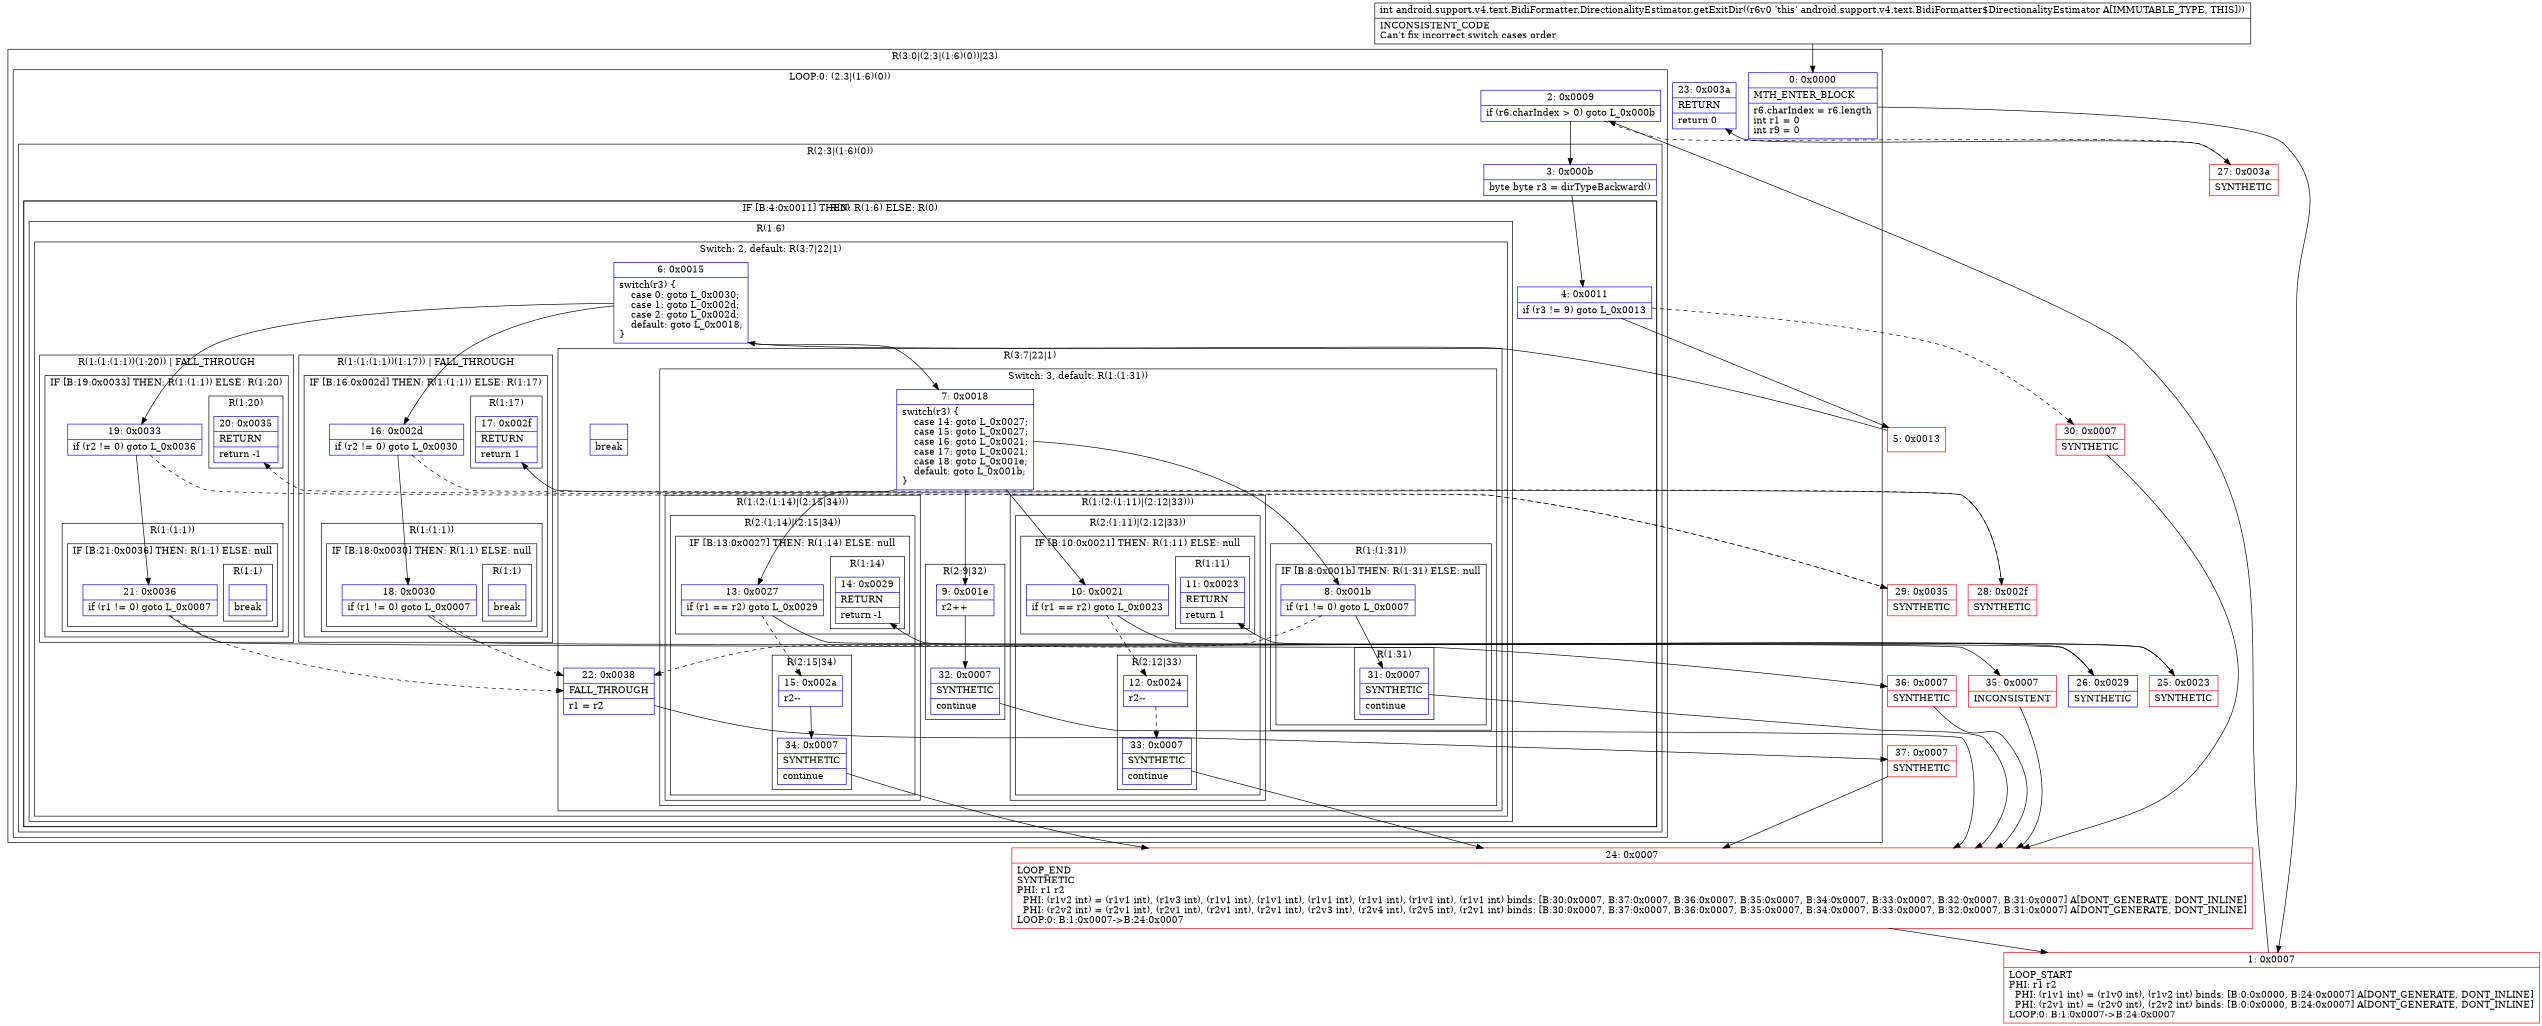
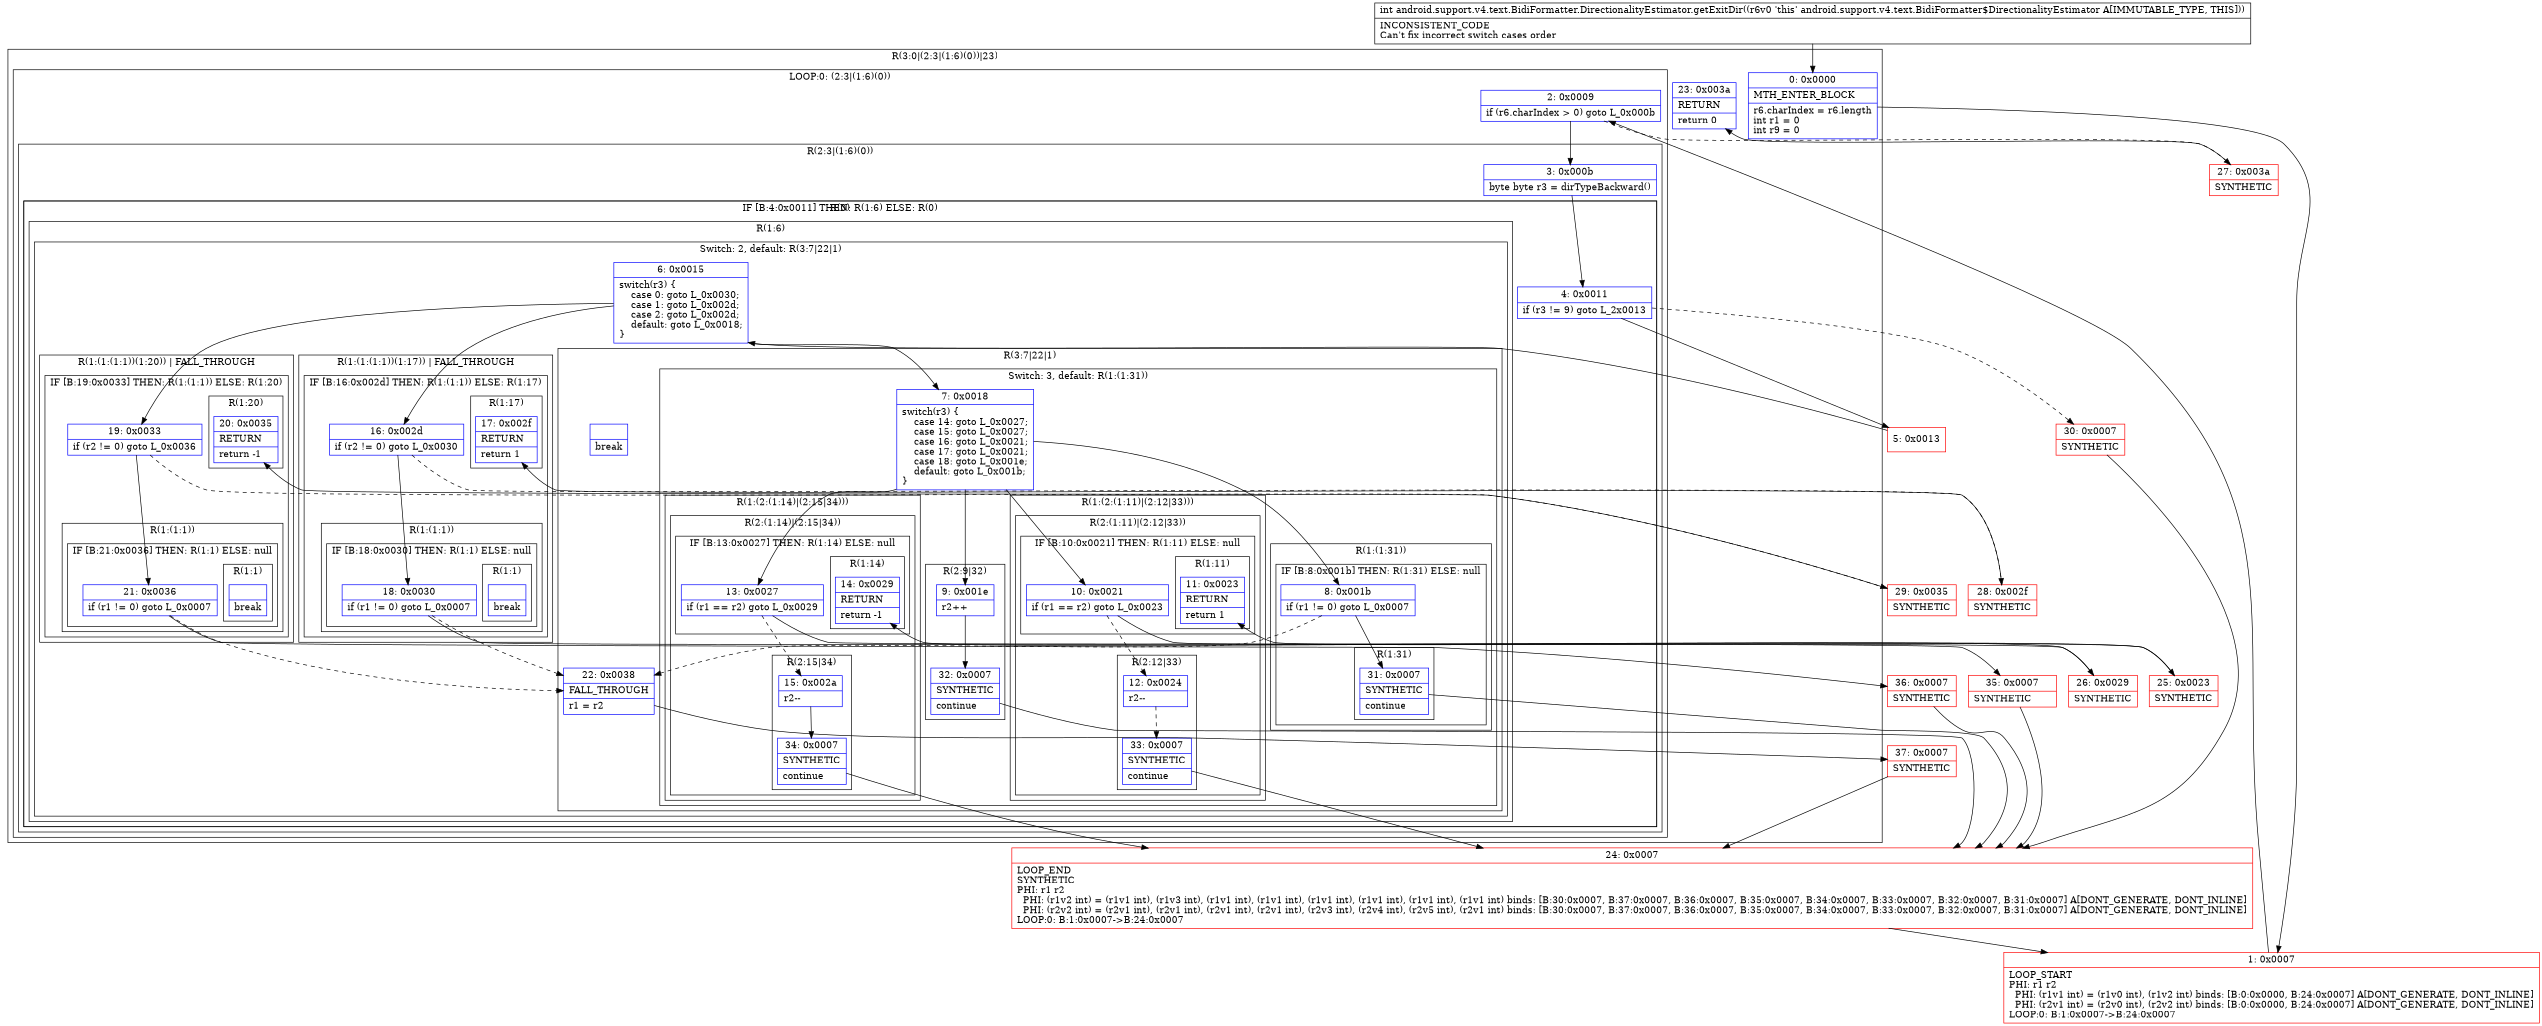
  digraph {
    node [color=blue shape=record]
    n1 [label="{|break\l}"]
    n2 [label="{21\:\ 0x0036|if (r1 != 0) goto L_0x0007\l}"]
    n3 [label="{20\:\ 0x0035|RETURN\l|return \-1\l}"]
    n4 [label="{19\:\ 0x0033|if (r2 != 0) goto L_0x0036\l}"]
    n5 [label="{|break\l}"]
    n6 [label="{18\:\ 0x0030|if (r1 != 0) goto L_0x0007\l}"]
    n7 [label="{17\:\ 0x002f|RETURN\l|return 1\l}"]
    n8 [label="{16\:\ 0x002d|if (r2 != 0) goto L_0x0030\l}"]
    n9 [label="{14\:\ 0x0029|RETURN\l|return \-1\l}"]
    n10 [label="{13\:\ 0x0027|if (r1 == r2) goto L_0x0029\l}"]
    n11 [label="{15\:\ 0x002a|r2\-\-\l}"]
    n12 [label="{34\:\ 0x0007|SYNTHETIC\l|continue\l}"]
    n13 [label="{11\:\ 0x0023|RETURN\l|return 1\l}"]
    n14 [label="{10\:\ 0x0021|if (r1 == r2) goto L_0x0023\l}"]
    n15 [label="{12\:\ 0x0024|r2\-\-\l}"]
    n16 [label="{33\:\ 0x0007|SYNTHETIC\l|continue\l}"]
    n17 [label="{9\:\ 0x001e|r2++\l}"]
    n18 [label="{32\:\ 0x0007|SYNTHETIC\l|continue\l}"]
    n19 [label="{31\:\ 0x0007|SYNTHETIC\l|continue\l}"]
    n20 [label="{8\:\ 0x001b|if (r1 != 0) goto L_0x0007\l}"]
    n21 [label="{7\:\ 0x0018|switch(r3) \{\l    case 14: goto L_0x0027;\l    case 15: goto L_0x0027;\l    case 16: goto L_0x0021;\l    case 17: goto L_0x0021;\l    case 18: goto L_0x001e;\l    default: goto L_0x001b;\l\}\l}"]
    n22 [label="{22\:\ 0x0038|FALL_THROUGH\l|r1 = r2\l}"]
    n23 [label="{|break\l}"]
    n24 [label="{6\:\ 0x0015|switch(r3) \{\l    case 0: goto L_0x0030;\l    case 1: goto L_0x002d;\l    case 2: goto L_0x002d;\l    default: goto L_0x0018;\l\}\l}"]
-   n25 [label="{4\:\ 0x0011|if (r3 != 9) goto L_0x0013\l}"]
+   n25 [label="{4\:\ 0x0011|if (r3 != 9) goto L_2x0013\l}"]
    n26 [label="{3\:\ 0x000b|byte byte r3 = dirTypeBackward()\l}"]
    n27 [label="{2\:\ 0x0009|if (r6.charIndex \> 0) goto L_0x000b\l}"]
    n28 [label="{0\:\ 0x0000|MTH_ENTER_BLOCK\l|r6.charIndex = r6.length\lint r1 = 0\lint r9 = 0\l}"]
    n29 [label="{23\:\ 0x003a|RETURN\l|return 0\l}"]
    n30 [color=red label="{36\:\ 0x0007|SYNTHETIC\l}"]
    n31 [color=red label="{29\:\ 0x0035|SYNTHETIC\l}"]
-   n32 [color=red label="{35\:\ 0x0007|INCONSISTENT\l}"]
+   n32 [color=red label="{35\:\ 0x0007|SYNTHETIC\l}"]
    n33 [color=red label="{28\:\ 0x002f|SYNTHETIC\l}"]
-   n34 [label="{26\:\ 0x0029|SYNTHETIC\l}"]
+   n34 [color=red label="{26\:\ 0x0029|SYNTHETIC\l}"]
    n35 [color=red label="{24\:\ 0x0007|LOOP_END\lSYNTHETIC\lPHI: r1 r2 \l  PHI: (r1v2 int) = (r1v1 int), (r1v3 int), (r1v1 int), (r1v1 int), (r1v1 int), (r1v1 int), (r1v1 int), (r1v1 int) binds: [B:30:0x0007, B:37:0x0007, B:36:0x0007, B:35:0x0007, B:34:0x0007, B:33:0x0007, B:32:0x0007, B:31:0x0007] A[DONT_GENERATE, DONT_INLINE]\l  PHI: (r2v2 int) = (r2v1 int), (r2v1 int), (r2v1 int), (r2v1 int), (r2v3 int), (r2v4 int), (r2v5 int), (r2v1 int) binds: [B:30:0x0007, B:37:0x0007, B:36:0x0007, B:35:0x0007, B:34:0x0007, B:33:0x0007, B:32:0x0007, B:31:0x0007] A[DONT_GENERATE, DONT_INLINE]\lLOOP:0: B:1:0x0007\-\>B:24:0x0007\l}"]
    n36 [color=red label="{25\:\ 0x0023|SYNTHETIC\l}"]
    n37 [color=red label="{37\:\ 0x0007|SYNTHETIC\l}"]
    n38 [color=red label="{5\:\ 0x0013}"]
    n39 [color=red label="{30\:\ 0x0007|SYNTHETIC\l}"]
    n40 [color=red label="{27\:\ 0x003a|SYNTHETIC\l}"]
    n41 [color=red label="{1\:\ 0x0007|LOOP_START\lPHI: r1 r2 \l  PHI: (r1v1 int) = (r1v0 int), (r1v2 int) binds: [B:0:0x0000, B:24:0x0007] A[DONT_GENERATE, DONT_INLINE]\l  PHI: (r2v1 int) = (r2v0 int), (r2v2 int) binds: [B:0:0x0000, B:24:0x0007] A[DONT_GENERATE, DONT_INLINE]\lLOOP:0: B:1:0x0007\-\>B:24:0x0007\l}"]
    n42 [label="{int android.support.v4.text.BidiFormatter.DirectionalityEstimator.getExitDir((r6v0 'this' android.support.v4.text.BidiFormatter$DirectionalityEstimator A[IMMUTABLE_TYPE, THIS]))  | INCONSISTENT_CODE\lCan't fix incorrect switch cases order\l}" color=""]
    subgraph cluster_1 {
      label="R(3:0|(2:3|(1:6)(0))|23)"
      n28
      n29
      subgraph cluster_2 {
        label="LOOP:0: (2:3|(1:6)(0))"
        n27
        subgraph cluster_3 {
          label="R(2:3|(1:6)(0))"
          n26
          subgraph cluster_4 {
            label="IF [B:4:0x0011] THEN: R(1:6) ELSE: R(0)"
            n25
            subgraph cluster_5 {
              label="R(1:6)"
              subgraph cluster_6 {
                label="Switch: 2, default: R(3:7|22|1)"
                n24
                subgraph cluster_7 {
                  label="R(1:(1:(1:1))(1:20)) | FALL_THROUGH\l"
                  subgraph cluster_8 {
                    label="IF [B:19:0x0033] THEN: R(1:(1:1)) ELSE: R(1:20)"
                    n4
                    subgraph cluster_9 {
                      label="R(1:(1:1))"
                      subgraph cluster_10 {
                        label="IF [B:21:0x0036] THEN: R(1:1) ELSE: null"
                        n2
                        subgraph cluster_11 {
                          label="R(1:1)"
                          n1
                        }
                      }
                    }
                    subgraph cluster_12 {
                      label="R(1:20)"
                      n3
                    }
                  }
                }
                subgraph cluster_13 {
                  label="R(1:(1:(1:1))(1:17)) | FALL_THROUGH\l"
                  subgraph cluster_14 {
                    label="IF [B:16:0x002d] THEN: R(1:(1:1)) ELSE: R(1:17)"
                    n8
                    subgraph cluster_15 {
                      label="R(1:(1:1))"
                      subgraph cluster_16 {
                        label="IF [B:18:0x0030] THEN: R(1:1) ELSE: null"
                        n6
                        subgraph cluster_17 {
                          label="R(1:1)"
                          n5
                        }
                      }
                    }
                    subgraph cluster_18 {
                      label="R(1:17)"
                      n7
                    }
                  }
                }
                subgraph cluster_19 {
                  label="R(3:7|22|1)"
                  n22
                  n23
                  subgraph cluster_20 {
                    label="Switch: 3, default: R(1:(1:31))"
                    n21
                    subgraph cluster_21 {
                      label="R(1:(2:(1:14)|(2:15|34)))"
                      subgraph cluster_22 {
                        label="R(2:(1:14)|(2:15|34))"
                        subgraph cluster_23 {
                          label="IF [B:13:0x0027] THEN: R(1:14) ELSE: null"
                          n10
                          subgraph cluster_24 {
                            label="R(1:14)"
                            n9
                          }
                        }
                        subgraph cluster_25 {
                          label="R(2:15|34)"
                          n11
                          n12
                        }
                      }
                    }
                    subgraph cluster_26 {
                      label="R(1:(2:(1:11)|(2:12|33)))"
                      subgraph cluster_27 {
                        label="R(2:(1:11)|(2:12|33))"
                        subgraph cluster_28 {
                          label="IF [B:10:0x0021] THEN: R(1:11) ELSE: null"
                          n14
                          subgraph cluster_29 {
                            label="R(1:11)"
                            n13
                          }
                        }
                        subgraph cluster_30 {
                          label="R(2:12|33)"
                          n15
                          n16
                        }
                      }
                    }
                    subgraph cluster_31 {
                      label="R(2:9|32)"
                      n17
                      n18
                    }
                    subgraph cluster_32 {
                      label="R(1:(1:31))"
                      subgraph cluster_33 {
                        label="IF [B:8:0x001b] THEN: R(1:31) ELSE: null"
                        n20
                        subgraph cluster_34 {
                          label="R(1:31)"
                          n19
                        }
                      }
                    }
                  }
                }
              }
            }
            subgraph cluster_35 {
              label="R(0)"
            }
          }
        }
      }
    }
    n2 -> n22 [style=dashed]
    n2 -> n30
    n4 -> n2
    n4 -> n31 [style=dashed]
    n6 -> n22 [style=dashed]
    n6 -> n32
    n8 -> n6
    n8 -> n33 [style=dashed]
    n10 -> n11 [style=dashed]
    n10 -> n34
    n11 -> n12
    n12 -> n35
    n14 -> n15 [style=dashed]
    n14 -> n36
    n15 -> n16 [style=dashed]
    n16 -> n35
    n17 -> n18
    n18 -> n35
    n19 -> n35
    n20 -> n19
    n20 -> n22 [style=dashed]
    n21 -> n10
    n21 -> n14
    n21 -> n17
    n21 -> n20
    n22 -> n37
    n24 -> n4
    n24 -> n8
    n24 -> n21
    n25 -> n38
    n25 -> n39 [style=dashed]
    n26 -> n25
    n27 -> n26
    n27 -> n40 [style=dashed]
    n28 -> n41
    n30 -> n35
-   n31 -> n3 [style=dashed]
+   n31 -> n3
    n32 -> n35
    n33 -> n7
    n34 -> n9
    n35 -> n41
    n36 -> n13
    n37 -> n35
    n38 -> n24
    n39 -> n35
    n40 -> n29
    n41 -> n27
    n42 -> n28
  }
